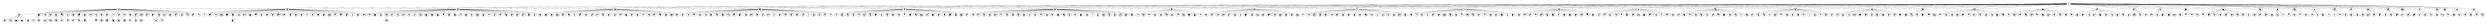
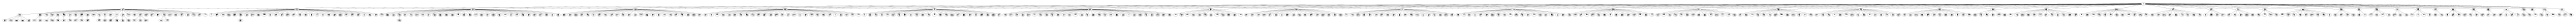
  strict graph {
    1
    364
    15
    461
    368
    213
    24
    80
    151
    180
    2
    170
    303
    21
    453
    475
    223
    482
    205
    306
    29
    347
    73
    352
    286
    438
    53
    455
    10
    159
    247
    361
    243
    333
    20
    458
    367
    176
    60
    131
    353
    275
    460
    267
    495
    387
    155
    399
    322
    100
    76
    92
    310
    17
    160
    410
    115
    154
    269
    374
    307
    413
    212
    216
    424
    462
    448
    39
    141
    4
    209
    200
    256
    359
    435
    162
    370
    288
    499
    13
    210
    184
    392
    279
    143
    222
    23
    14
    12
    105
    360
    385
    197
    429
    354
    22
    126
    120
    440
    336
    68
    425
    211
    75
    272
    110
    87
    488
    338
    232
    388
    99
    264
    n114 [label=936]
    114
    382
    51
    235
    188
    177
    84
    179
    456
    281
    257
    314
    485
    18
    215
    225
    261
    383
    341
    406
    72
    349
    178
    169
    217
    431
    327
    262
    404
    266
    227
    35
    70
    103
    297
    492
    165
    255
    50
    187
    57
    194
    378
    182
    302
    451
    396
    148
    299
    384
    465
    309
    421
    64
    270
    3
    287
    409
    198
    203
    229
    81
    58
    127
    491
    147
    41
    348
    93
    48
    79
    284
    443
    391
    67
    454
    381
    472
    94
    296
    196
    366
    214
    323
    237
    43
    339
    466
    335
    54
    175
    241
    420
    38
    372
    9
    248
    433
    434
    312
    27
    28
    414
    166
    487
    326
    403
    467
    101
    328
    163
    7
    63
    258
    446
    33
    245
    330
    373
    111
    450
    104
    376
    238
    493
    66
    419
    436
    398
    362
    107
    201
    30
    320
    202
    34
    233
    98
    350
    363
    186
    278
    239
    480
    332
    55
    452
    265
    47
    102
    343
    246
    437
    220
    379
    276
    321
    65
    207
    293
    118
    6
    62
    46
    168
    345
    298
    130
    74
    52
    8
    59
    280
    358
    439
    167
    441
    295
    496
    181
    191
    185
    82
    393
    36
    231
    346
    109
    89
    407
    394
    468
    308
    19
    250
    285
    380
    189
    449
    133
+   344
    164
    149
    26
    415
    49
    483
    129
    228
    386
    294
    318
    44
    219
    138
    124
    156
    477
    432
    457
    78
    369
    490
    356
    273
    145
    77
    193
    277
    146
    476
    11
    331
    447
    375
    16
    423
    91
    31
    85
    40
    422
    234
    142
    88
    218
    208
    259
    430
    464
    315
    282
    69
    134
    290
    253
    445
    192
    351
    199
    283
    401
    173
    325
    252
    397
    474
    371
    442
    83
    416
    305
    469
    97
    230
    140
    498
    139
    90
    153
    260
    119
    484
    206
    497
    123
    150
    316
    317
    263
    342
    418
    158
    412
    37
    395
    481
    377
    240
    172
    337
    355
    313
    408
    444
    400
    473
    494
    459
    427
    108
    304
    300
    195
    292
    5
    132
    204
    340
    183
    128
    71
    144
    161
    174
    122
    319
    86
    136
    471
    0
    117
    45
    251
    116
    95
    324
    291
    254
    96
    157
    289
    271
    221
    329
    61
    224
    42
    486
    478
    411
    426
    121
    190
    242
    244
    405
    137
    113
    226
    268
    365
    171
    32
    106
    428
    402
    311
    390
    274
    470
    489
    249
    152
    389
    463
    56
    135
    417
    25
    301
    112
    479
    357
    125
    1 -- 364
    1 -- 15
    1 -- 461
    1 -- 368
    1 -- 213
    1 -- 24
    1 -- 80
    1 -- 151
    1 -- 180
    1 -- 2
    1 -- 170
    1 -- 303
    1 -- 21
    1 -- 453
    1 -- 475
    1 -- 223
    1 -- 482
    1 -- 205
    1 -- 306
    1 -- 29
    1 -- 347
    1 -- 73
    1 -- 352
    1 -- 286
    1 -- 438
    1 -- 53
    1 -- 455
    1 -- 10
    1 -- 159
    1 -- 247
    1 -- 361
    1 -- 243
    1 -- 333
    1 -- 20
    1 -- 458
    1 -- 367
    1 -- 176
    1 -- 60
    364 -- 131
    364 -- 353
    364 -- 275
    364 -- 460
    364 -- 267
    364 -- 495
    364 -- 387
    364 -- 155
    364 -- 399
    364 -- 322
    364 -- 100
    364 -- 76
    364 -- 92
    364 -- 310
    364 -- 17
    364 -- 160
    364 -- 410
    364 -- 115
    364 -- 154
    364 -- 269
    364 -- 374
    364 -- 307
    364 -- 413
    364 -- 212
    364 -- 216
    364 -- 424
    364 -- 462
    364 -- 448
    364 -- 39
    364 -- 141
    15 -- 4
    15 -- 209
    15 -- 200
    15 -- 256
    15 -- 359
    15 -- 435
    15 -- 162
    15 -- 370
    15 -- 288
    15 -- 499
    15 -- 13
    15 -- 210
    15 -- 184
    15 -- 392
    15 -- 279
    15 -- 143
    15 -- 222
    15 -- 23
    15 -- 14
    15 -- 12
    15 -- 105
    15 -- 360
    15 -- 385
    15 -- 197
    15 -- 429
    15 -- 354
    15 -- 22
    15 -- 126
    15 -- 120
    461 -- 440
    461 -- 336
    461 -- 68
    461 -- 425
    461 -- 211
    461 -- 75
    461 -- 272
    461 -- 110
    461 -- 87
    461 -- 488
    461 -- 338
    461 -- 232
    461 -- 388
    461 -- 99
    461 -- 264
    461 -- n114
    461 -- 114
    461 -- 382
    461 -- 51
    461 -- 235
    461 -- 188
    461 -- 177
    461 -- 84
    461 -- 179
    461 -- 456
    461 -- 281
    461 -- 257
    461 -- 314
    461 -- 485
    461 -- 18
    461 -- 215
    368 -- 225
    368 -- 261
    368 -- 383
    368 -- 341
    368 -- 406
    368 -- 72
    368 -- 349
    368 -- 178
    368 -- 169
    368 -- 217
    368 -- 431
    368 -- 327
    368 -- 262
    368 -- 404
    368 -- 266
    368 -- 227
    368 -- 35
    368 -- 70
    368 -- 103
    368 -- 297
    368 -- 492
    368 -- 165
    368 -- 255
    368 -- 50
    213 -- 187
    213 -- 57
    213 -- 194
    213 -- 378
    213 -- 182
    213 -- 302
    213 -- 451
    213 -- 396
    213 -- 148
    213 -- 299
    213 -- 384
    213 -- 465
    213 -- 309
    213 -- 421
    213 -- 64
    213 -- 270
    213 -- 3
    213 -- 287
    213 -- 409
    213 -- 198
    213 -- 203
    213 -- 229
    213 -- 81
    213 -- 58
    213 -- 127
    213 -- 491
    213 -- 147
    24 -- 41
    24 -- 348
    24 -- 93
    24 -- 48
    24 -- 79
    24 -- 284
    24 -- 443
    24 -- 391
    24 -- 67
    24 -- 454
    24 -- 381
    24 -- 472
    24 -- 94
    24 -- 296
    24 -- 196
    24 -- 366
    24 -- 214
    24 -- 323
    24 -- 237
    24 -- 43
    24 -- 339
    24 -- 466
    24 -- 335
    24 -- 54
    80 -- 175
    80 -- 241
    80 -- 420
    80 -- 38
    80 -- 372
    80 -- 9
    80 -- 248
    80 -- 433
    80 -- 434
    80 -- 312
    80 -- 27
    80 -- 28
    80 -- 414
    80 -- 166
    80 -- 487
    80 -- 326
    80 -- 403
    80 -- 467
    80 -- 101
    80 -- 328
    80 -- 163
    80 -- 7
    80 -- 63
    80 -- 258
    80 -- 446
    80 -- 33
    80 -- 245
    80 -- 330
    80 -- 373
    151 -- 111
    151 -- 450
    151 -- 104
    151 -- 376
    151 -- 238
    151 -- 493
    151 -- 66
    151 -- 419
    151 -- 436
    151 -- 398
    151 -- 362
    151 -- 107
    180 -- 201
    180 -- 30
    180 -- 320
    180 -- 202
    180 -- 34
    180 -- 233
    180 -- 98
    180 -- 350
    180 -- 363
    180 -- 186
    180 -- 278
    180 -- 239
    180 -- 480
    180 -- 332
    180 -- 55
    180 -- 452
    180 -- 265
    2 -- 47
    2 -- 102
    2 -- 343
    2 -- 246
    2 -- 437
    2 -- 220
    2 -- 379
    2 -- 276
    2 -- 321
    2 -- 65
    2 -- 207
    2 -- 293
    2 -- 118
    2 -- 6
    2 -- 62
    2 -- 46
    2 -- 168
    2 -- 345
    2 -- 298
    170 -- 130
    170 -- 74
    170 -- 52
    170 -- 8
    170 -- 59
    170 -- 280
    170 -- 358
    170 -- 439
    170 -- 167
    170 -- 441
    170 -- 295
    170 -- 496
    170 -- 181
    170 -- 191
    170 -- 185
    170 -- 82
    170 -- 393
    170 -- 36
    170 -- 231
    303 -- 346
    303 -- 109
    303 -- 89
    303 -- 407
    303 -- 394
    303 -- 468
    303 -- 308
    303 -- 19
    303 -- 250
    303 -- 285
    303 -- 380
    303 -- 189
    303 -- 449
    303 -- 133
+   303 -- 344
    21 -- 164
    21 -- 149
    21 -- 26
    21 -- 415
    21 -- 49
    21 -- 483
    21 -- 129
    21 -- 228
    21 -- 386
    21 -- 294
    21 -- 318
    21 -- 44
    21 -- 219
    21 -- 138
    453 -- 124
    453 -- 156
    453 -- 477
    453 -- 432
    453 -- 457
    453 -- 78
    453 -- 369
    453 -- 490
    453 -- 356
    453 -- 273
    453 -- 145
    453 -- 77
    453 -- 193
    475 -- 277
    475 -- 146
    475 -- 476
    475 -- 11
    475 -- 331
    475 -- 447
    475 -- 375
    475 -- 16
    475 -- 423
    475 -- 91
    475 -- 31
    475 -- 85
    475 -- 40
    475 -- 422
    475 -- 234
    223 -- 142
    223 -- 88
    223 -- 218
    223 -- 208
    223 -- 259
    223 -- 430
    223 -- 464
    223 -- 315
    223 -- 282
    223 -- 69
    223 -- 134
    223 -- 290
    482 -- 253
    482 -- 445
    482 -- 192
    482 -- 351
    482 -- 199
    482 -- 283
    205 -- 401
    205 -- 173
    205 -- 325
    205 -- 252
    205 -- 397
    205 -- 474
    205 -- 371
    205 -- 442
    205 -- 83
    205 -- 416
    205 -- 305
    205 -- 469
    306 -- 97
    306 -- 230
    306 -- 140
    306 -- 498
    306 -- 139
    306 -- 90
    306 -- 153
    306 -- 260
    306 -- 119
    306 -- 484
    306 -- 206
    306 -- 497
    29 -- 123
    29 -- 150
    29 -- 316
    29 -- 317
    29 -- 263
    29 -- 342
    29 -- 418
    29 -- 158
    29 -- 412
    347 -- 37
    347 -- 395
    347 -- 481
    347 -- 377
    73 -- 240
    73 -- 172
    73 -- 337
    73 -- 355
    73 -- 313
    352 -- 408
    352 -- 444
    352 -- 400
    352 -- 473
    286 -- 494
    286 -- 459
    286 -- 427
    286 -- 108
    286 -- 304
    286 -- 300
    286 -- 195
    286 -- 292
    286 -- 5
    438 -- 132
    438 -- 204
    438 -- 340
    438 -- 183
    53 -- 128
    53 -- 71
    455 -- 144
    455 -- 161
    455 -- 174
    455 -- 122
    10 -- 319
    10 -- 86
    10 -- 136
    159 -- 471
    159 -- 0
    159 -- 117
    159 -- 45
    247 -- 251
    247 -- 116
    361 -- 95
    361 -- 324
    361 -- 291
    361 -- 254
    243 -- 96
    243 -- 157
    243 -- 289
    333 -- 271
    333 -- 221
    20 -- 329
    20 -- 61
    20 -- 224
    20 -- 42
    458 -- 486
    458 -- 478
    367 -- 411
    176 -- 426
    176 -- 121
    176 -- 190
    60 -- 242
    60 -- 244
    60 -- 405
    131 -- 137
    131 -- 113
    131 -- 226
    131 -- 268
    131 -- 365
    353 -- 171
    353 -- 32
    460 -- 106
    267 -- 428
    267 -- 402
    495 -- 311
    387 -- 390
    399 -- 274
    399 -- 470
    322 -- 489
    76 -- 249
    92 -- 152
    17 -- 389
    17 -- 463
    160 -- 56
    160 -- 135
    154 -- 417
    154 -- 25
    154 -- 301
    413 -- 112
    413 -- 479
    435 -- 357
    425 -- 125
  }
